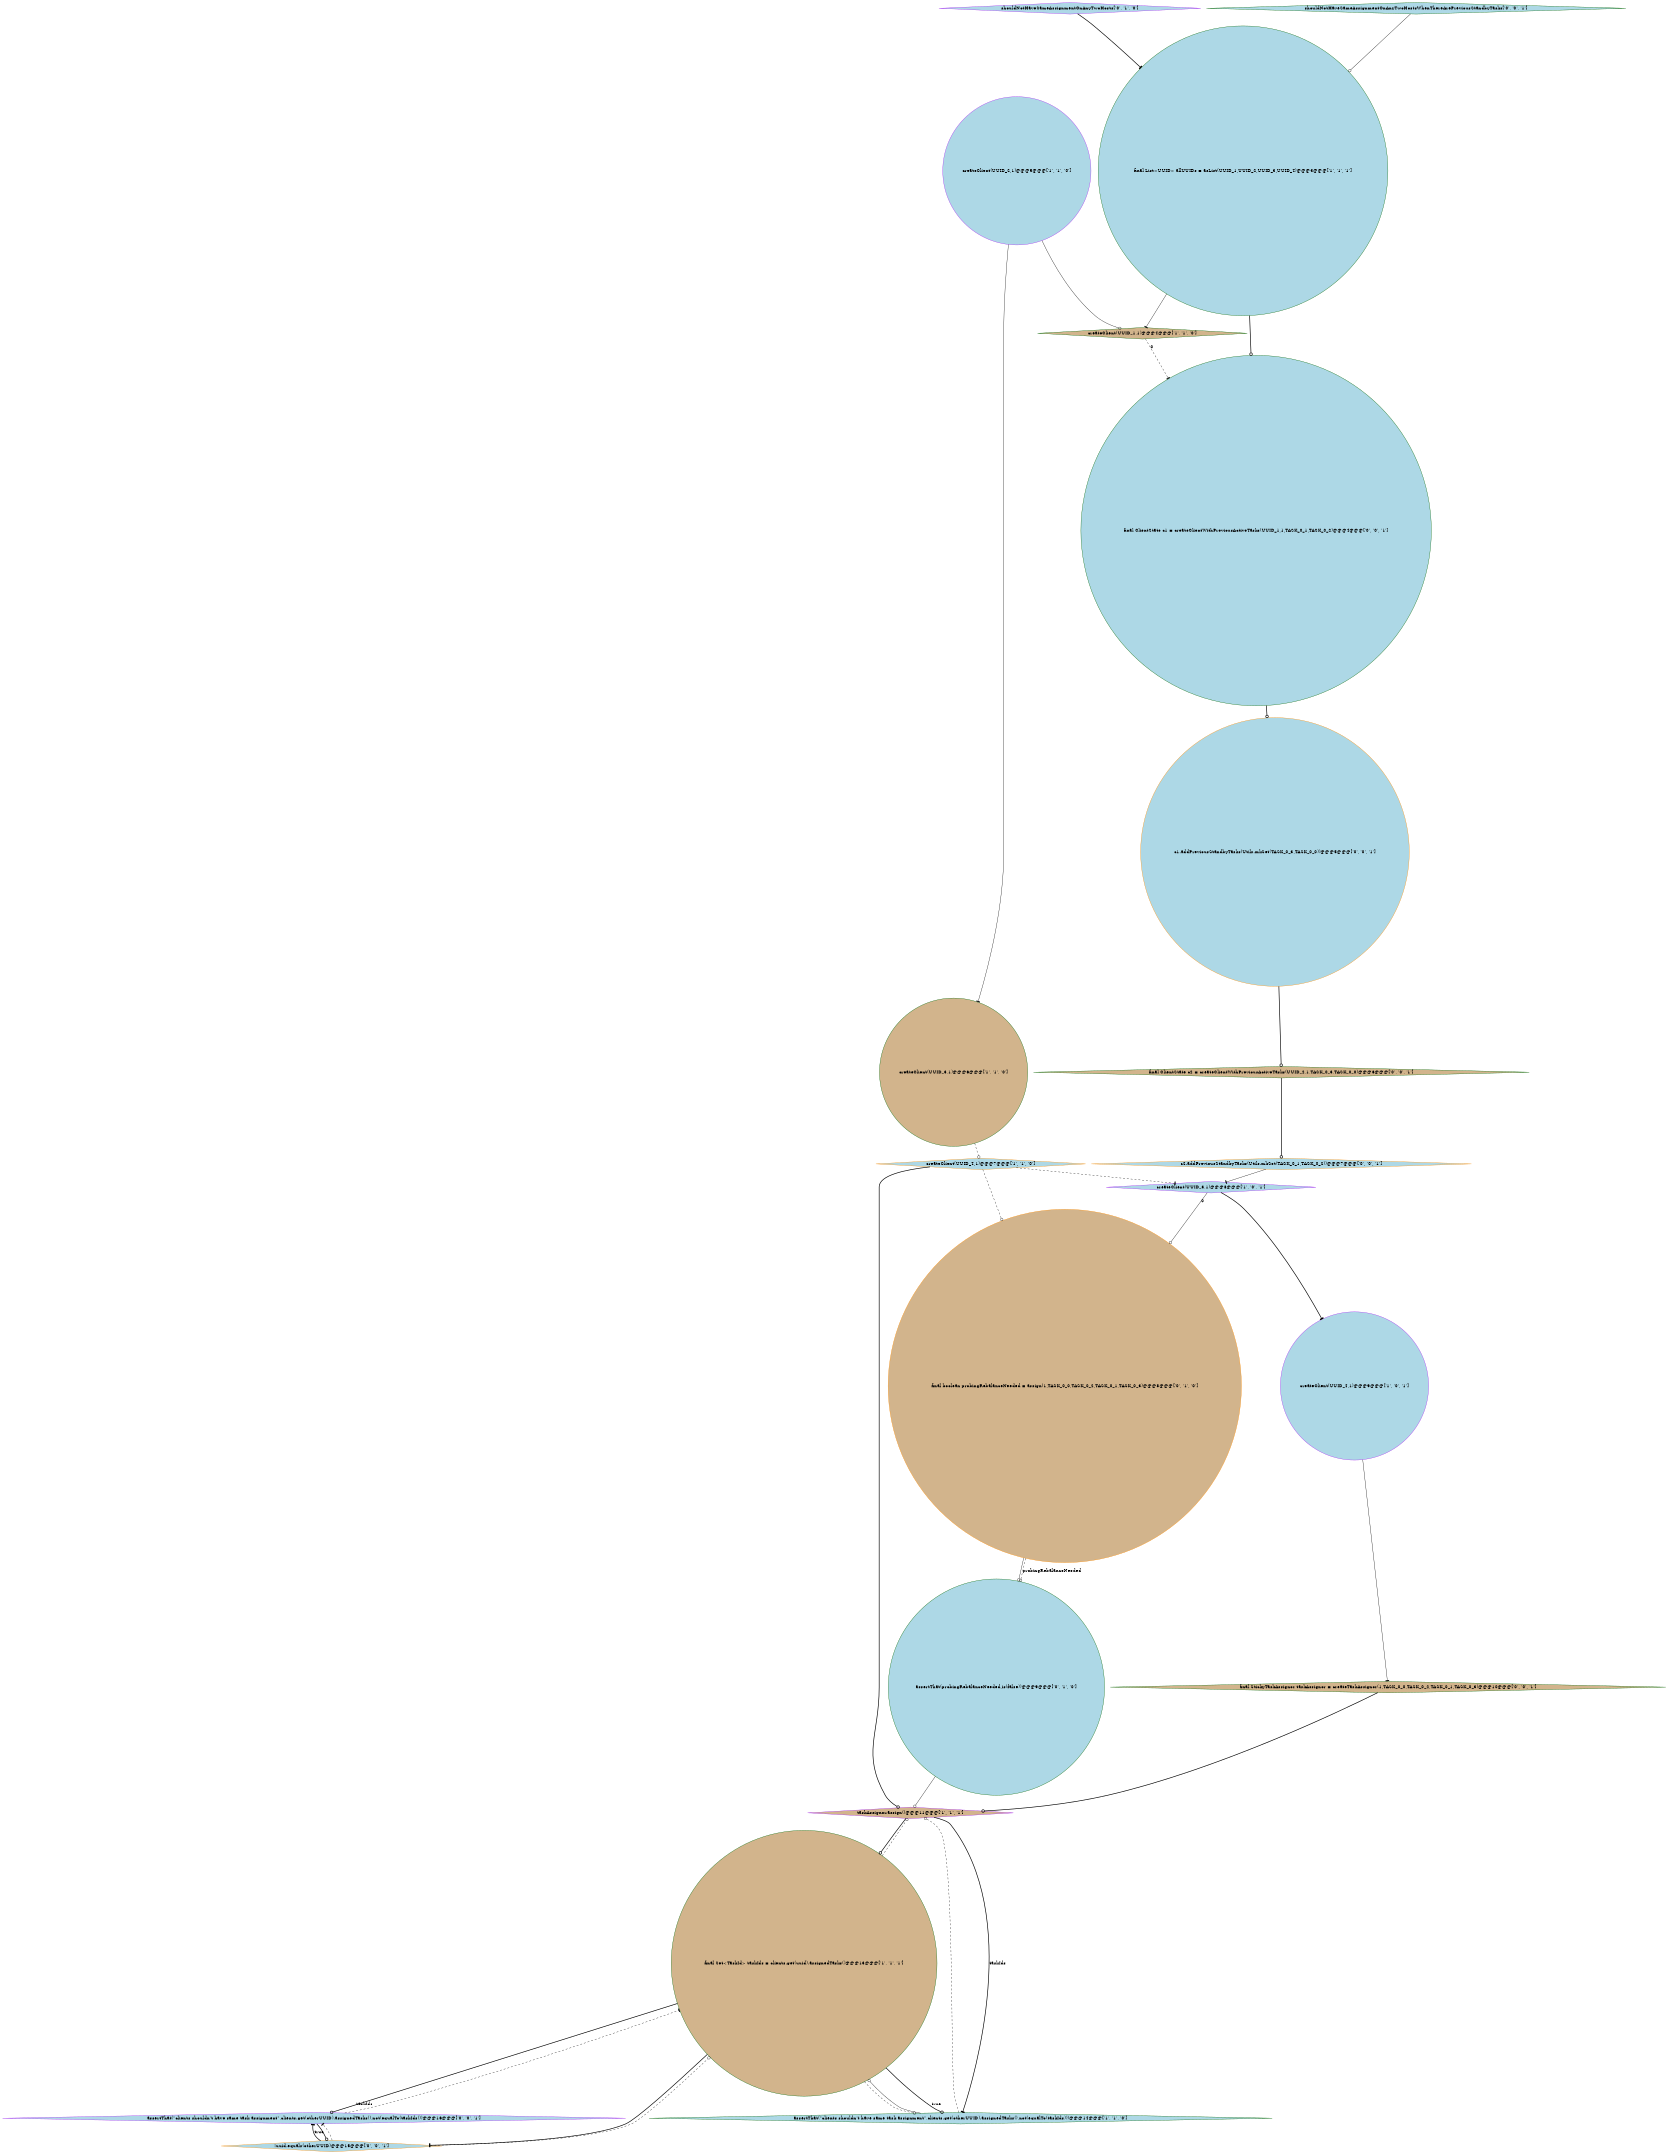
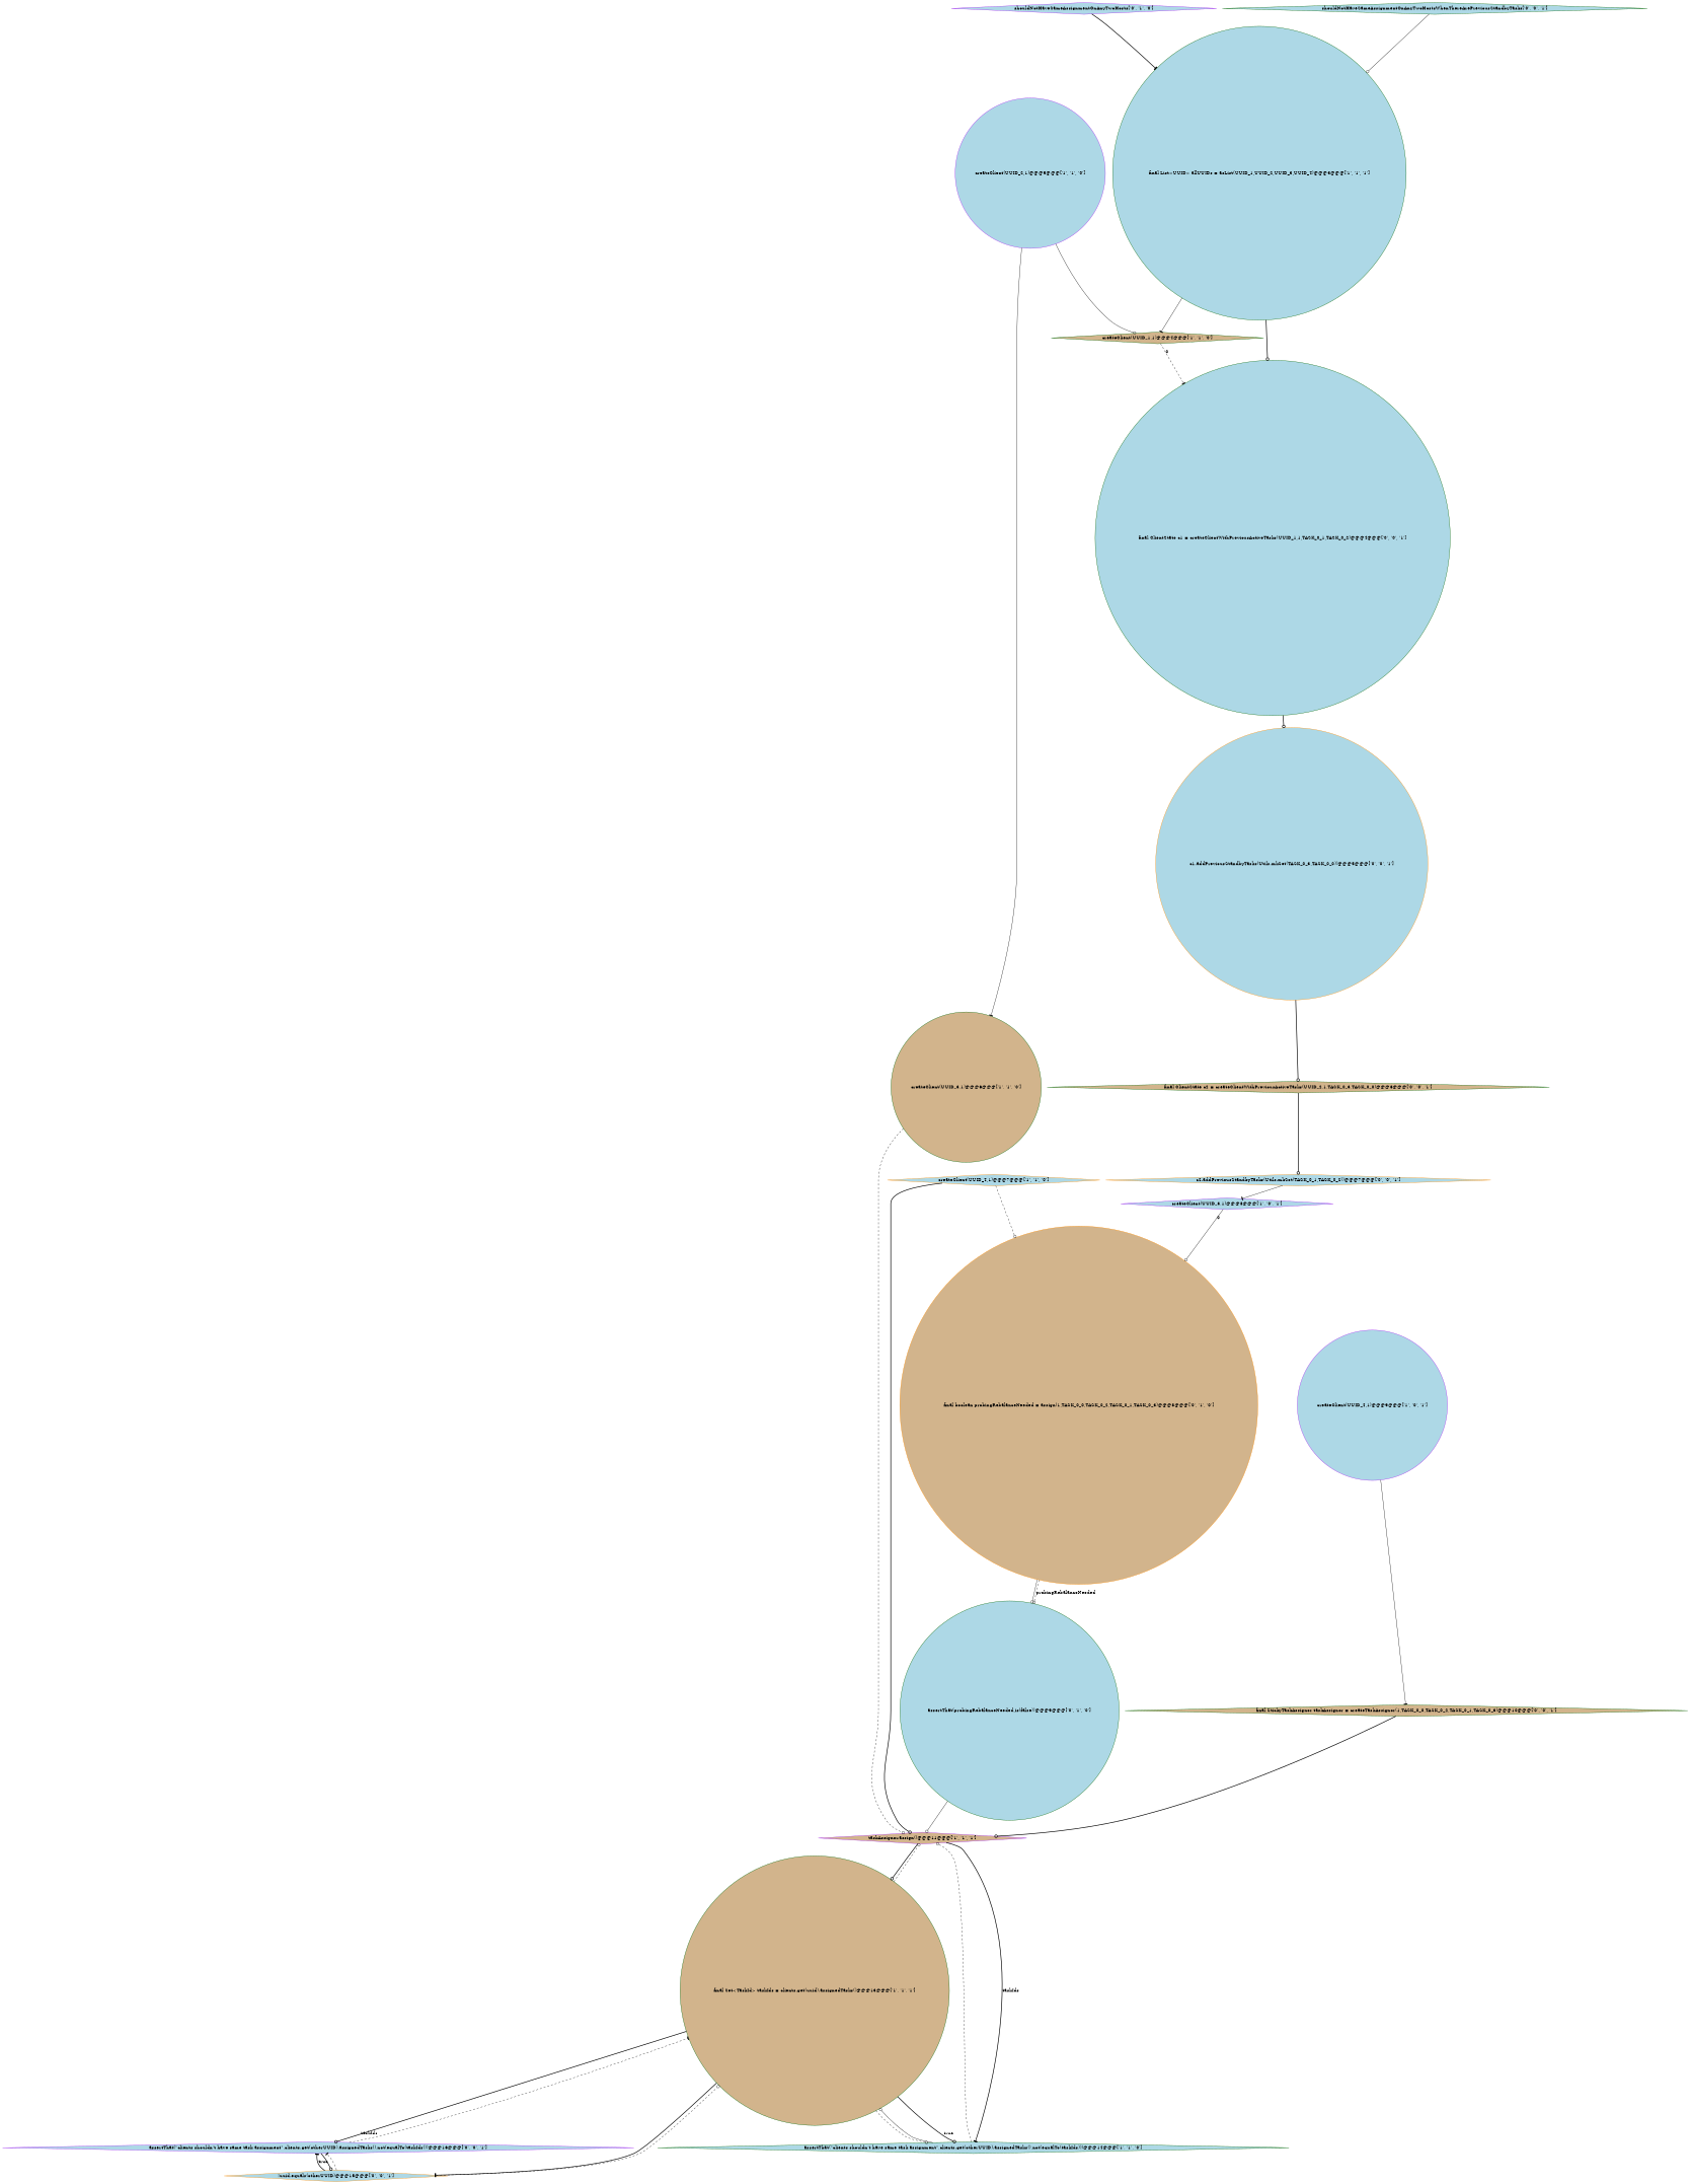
  digraph {
    node [color=darkgreen fillcolor=lightblue shape=diamond style=filled]
    edge [arrowhead=odot style=bold]
    n1 [color=purple label="shouldNotHaveSameAssignmentOnAnyTwoHosts['0', '1', '0']"]
    n2 [label="final List<UUID> allUUIDs = asList(UUID_1,UUID_2,UUID_3,UUID_4)@@@3@@@['1', '1', '1']" shape=circle]
    n3 [fillcolor=tan label="createClient(UUID_1,1)@@@4@@@['1', '1', '0']"]
    n4 [label="final ClientState c1 = createClientWithPreviousActiveTasks(UUID_1,1,TASK_0_1,TASK_0_2)@@@4@@@['0', '0', '1']" shape=circle]
    n5 [color=purple label="createClient(UUID_2,1)@@@5@@@['1', '1', '0']" shape=circle]
    n6 [fillcolor=tan label="createClient(UUID_3,1)@@@6@@@['1', '1', '0']" shape=circle]
    n7 [color=darkorange label="c1.addPreviousStandbyTasks(Utils.mkSet(TASK_0_3,TASK_0_0))@@@5@@@['0', '0', '1']" shape=circle]
    n8 [color=darkorange fillcolor=tan label="final boolean probingRebalanceNeeded = assign(1,TASK_0_0,TASK_0_2,TASK_0_1,TASK_0_3)@@@8@@@['0', '1', '0']" shape=circle]
    n9 [label="assertThat(probingRebalanceNeeded,is(false))@@@9@@@['0', '1', '0']" shape=circle]
    n10 [color=purple fillcolor=tan label="taskAssignor.assign()@@@11@@@['1', '1', '1']"]
    n11 [color=darkorange label="createClient(UUID_4,1)@@@7@@@['1', '1', '0']"]
    n12 [color=purple label="createClient(UUID_3,1)@@@8@@@['1', '0', '1']"]
    n13 [fillcolor=tan label="final Set<TaskId> taskIds = clients.get(uuid).assignedTasks()@@@13@@@['1', '1', '1']" shape=circle]
    n14 [label="assertThat(\"clients shouldn't have same task assignment\",clients.get(otherUUID).assignedTasks(),not(equalTo(taskIds)))@@@14@@@['1', '1', '0']"]
    n15 [color=darkorange label="!uuid.equals(otherUUID)@@@15@@@['0', '0', '1']"]
    n16 [color=purple label="assertThat(\"clients shouldn't have same task assignment\",clients.get(otherUUID).assignedTasks(),not(equalTo(taskIds)))@@@16@@@['0', '0', '1']"]
    n17 [fillcolor=tan label="final ClientState c2 = createClientWithPreviousActiveTasks(UUID_2,1,TASK_0_3,TASK_0_0)@@@6@@@['0', '0', '1']"]
    n18 [color=darkorange label="c2.addPreviousStandbyTasks(Utils.mkSet(TASK_0_1,TASK_0_2))@@@7@@@['0', '0', '1']"]
    n19 [color=purple label="createClient(UUID_4,1)@@@9@@@['1', '0', '1']" shape=circle]
    n20 [fillcolor=tan label="final StickyTaskAssignor taskAssignor = createTaskAssignor(1,TASK_0_0,TASK_0_2,TASK_0_1,TASK_0_3)@@@10@@@['0', '0', '1']"]
    n21 [label="shouldNotHaveSameAssignmentOnAnyTwoHostsWhenThereArePreviousStandbyTasks['0', '0', '1']"]
    n1 -> n2 [arrowhead=tee]
    n2 -> n3 [arrowhead=tee style=solid]
    n2 -> n4
    n3 -> n4 [arrowhead=tee label=0 style=dashed]
    n4 -> n7
    n5 -> n3 [style=solid]
    n5 -> n6 [arrowhead=tee style=solid]
-   n6 -> n11 [style=dashed]
+   n6 -> n10 [style=dashed]
    n7 -> n17
    n8 -> n9 [label=probingRebalanceNeeded style=dashed]
    n8 -> n9 [style=solid]
    n9 -> n10 [style=solid]
    n10 -> n13
    n10 -> n14 [arrowhead=tee label=taskIds]
    n11 -> n8 [style=dashed]
    n11 -> n10
-   n11 -> n12 [arrowhead=tee style=dashed]
    n12 -> n8 [label=0 style=solid]
-   n12 -> n19 [arrowhead=tee]
    n13 -> n10 [style=dashed]
    n13 -> n14 [style=dashed]
    n13 -> n14 [label=true]
    n13 -> n15 [arrowhead=tee]
    n13 -> n16 [label=taskIds]
    n14 -> n10 [style=dashed]
    n14 -> n13 [style=solid]
    n15 -> n13 [style=dashed]
    n15 -> n16 [arrowhead=tee style=dashed]
    n15 -> n16 [arrowhead=tee label=true]
    n16 -> n13 [arrowhead=tee style=dashed]
    n16 -> n15
    n17 -> n18
    n18 -> n12 [arrowhead=tee style=solid]
    n19 -> n20 [arrowhead=tee style=solid]
    n20 -> n10
    n21 -> n2 [style=solid]
  }
